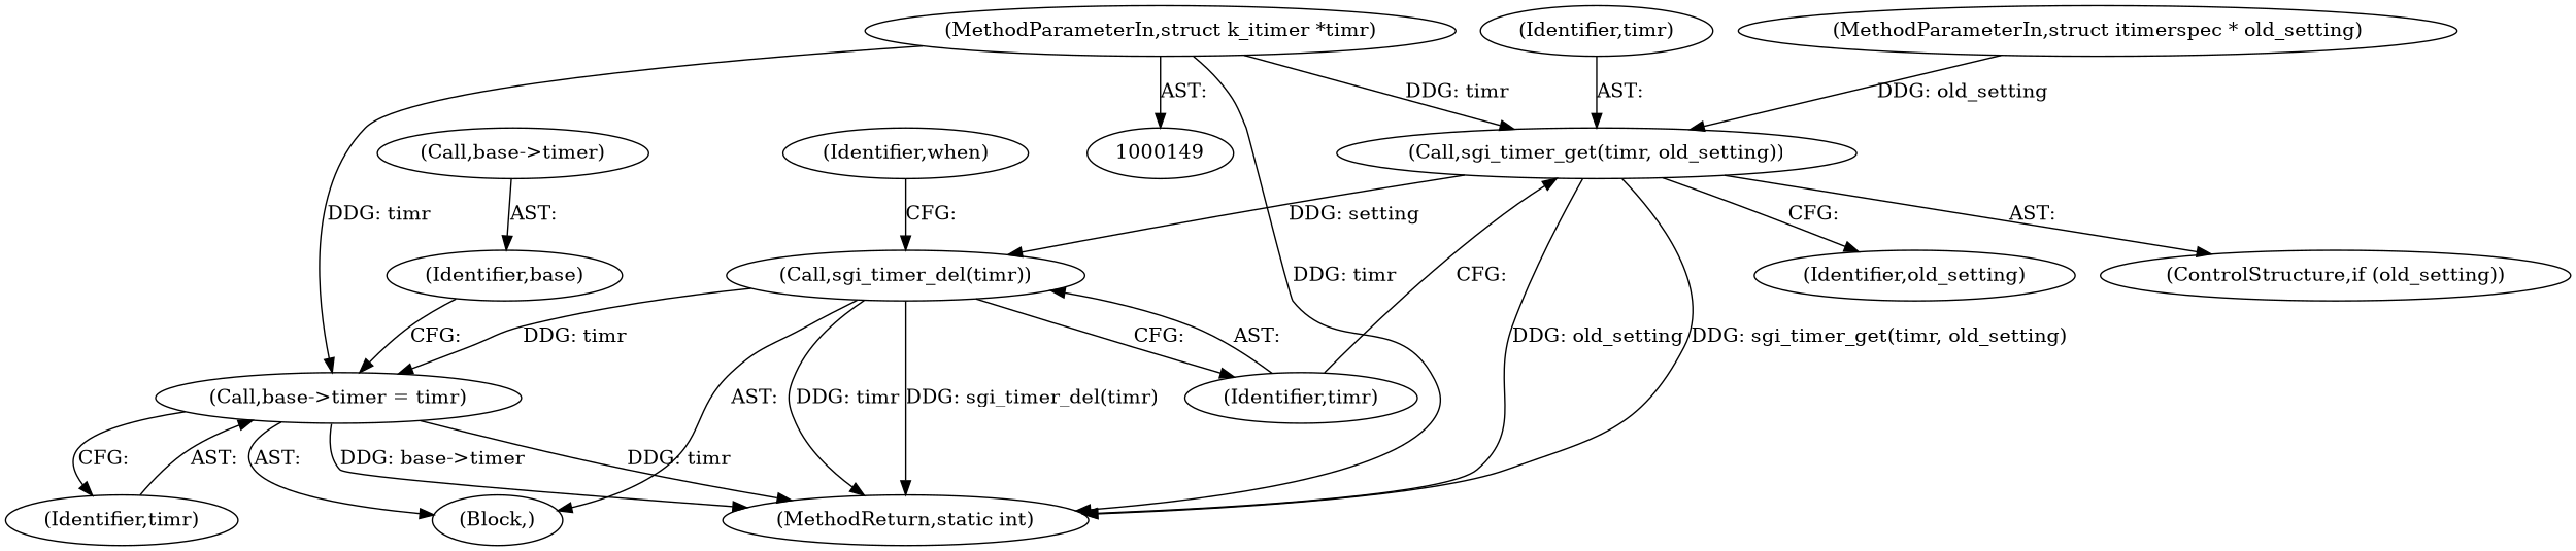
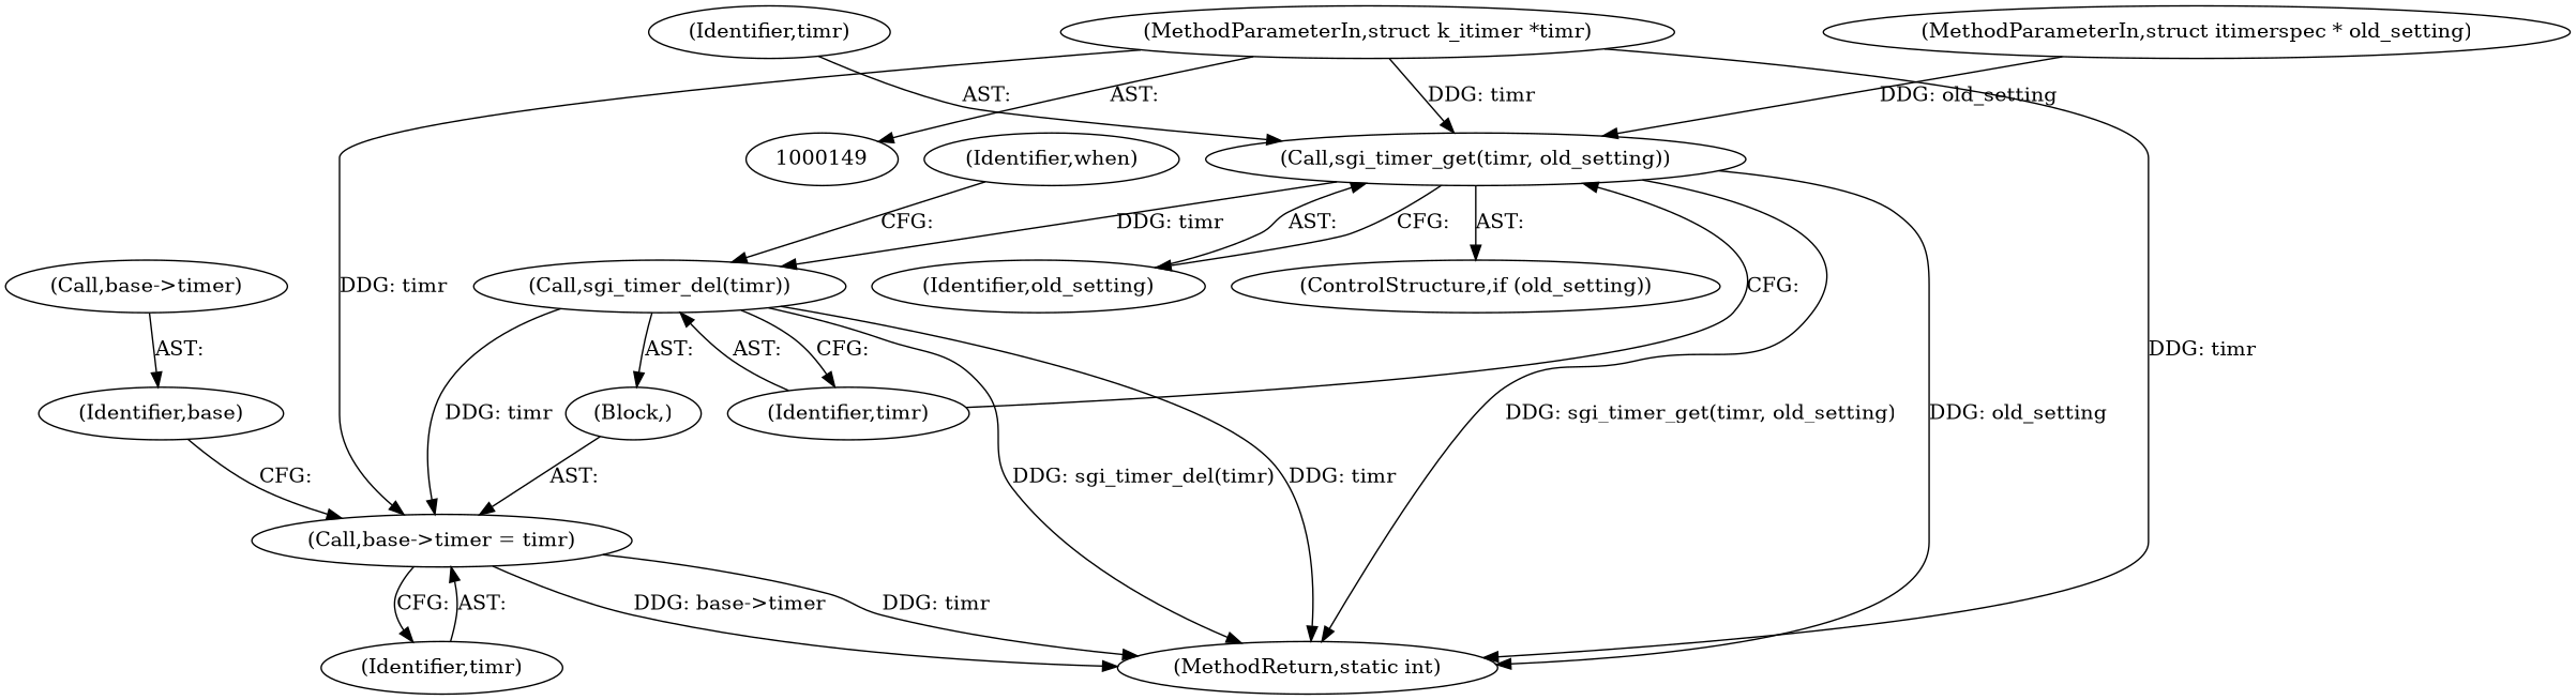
  digraph {
    n1 [label="(MethodParameterIn,struct k_itimer *timr)"]
    n2 [label="(Call,sgi_timer_get(timr, old_setting))"]
    n3 [label="(Call,base->timer = timr)"]
    n4 [label="(MethodReturn,static int)"]
    n5 [label=1000149]
    n6 [label="(Call,sgi_timer_del(timr))"]
    n7 [label="(Identifier,old_setting)"]
    n8 [label="(ControlStructure,if (old_setting))"]
    n9 [label="(Identifier,timr)"]
    n10 [label="(Block,)"]
    n11 [label="(Identifier,timr)"]
    n12 [label="(Identifier,when)"]
    n13 [label="(Call,base->timer)"]
    n14 [label="(Identifier,base)"]
    n15 [label="(Identifier,timr)"]
    n16 [label="(MethodParameterIn,struct itimerspec * old_setting)"]
    n1 -> n2 [label="DDG: timr"]
    n1 -> n3 [label="DDG: timr"]
    n1 -> n4 [label="DDG: timr"]
    n1 -> n5 [label="AST: "]
    n2 -> n4 [label="DDG: old_setting"]
    n2 -> n4 [label="DDG: sgi_timer_get(timr, old_setting)"]
-   n2 -> n6 [label="DDG: setting"]
+   n2 -> n6 [label="DDG: timr"]
    n2 -> n7 [label="CFG: "]
    n2 -> n8 [label="AST: "]
    n3 -> n4 [label="DDG: base->timer"]
    n3 -> n4 [label="DDG: timr"]
-   n3 -> n10 [label="AST: "]
+   n10 -> n3 [label="AST: "]
    n3 -> n11 [label="CFG: "]
    n6 -> n3 [label="DDG: timr"]
    n6 -> n4 [label="DDG: sgi_timer_del(timr)"]
    n6 -> n4 [label="DDG: timr"]
    n6 -> n9 [label="CFG: "]
    n6 -> n10 [label="AST: "]
+   n7 -> n2 [label="AST: "]
    n9 -> n2 [label="CFG: "]
    n9 -> n6 [label="AST: "]
    n11 -> n3 [label="AST: "]
    n12 -> n6 [label="CFG: "]
    n13 -> n14 [label="AST: "]
    n14 -> n3 [label="CFG: "]
    n15 -> n2 [label="AST: "]
    n16 -> n2 [label="DDG: old_setting"]
  }
